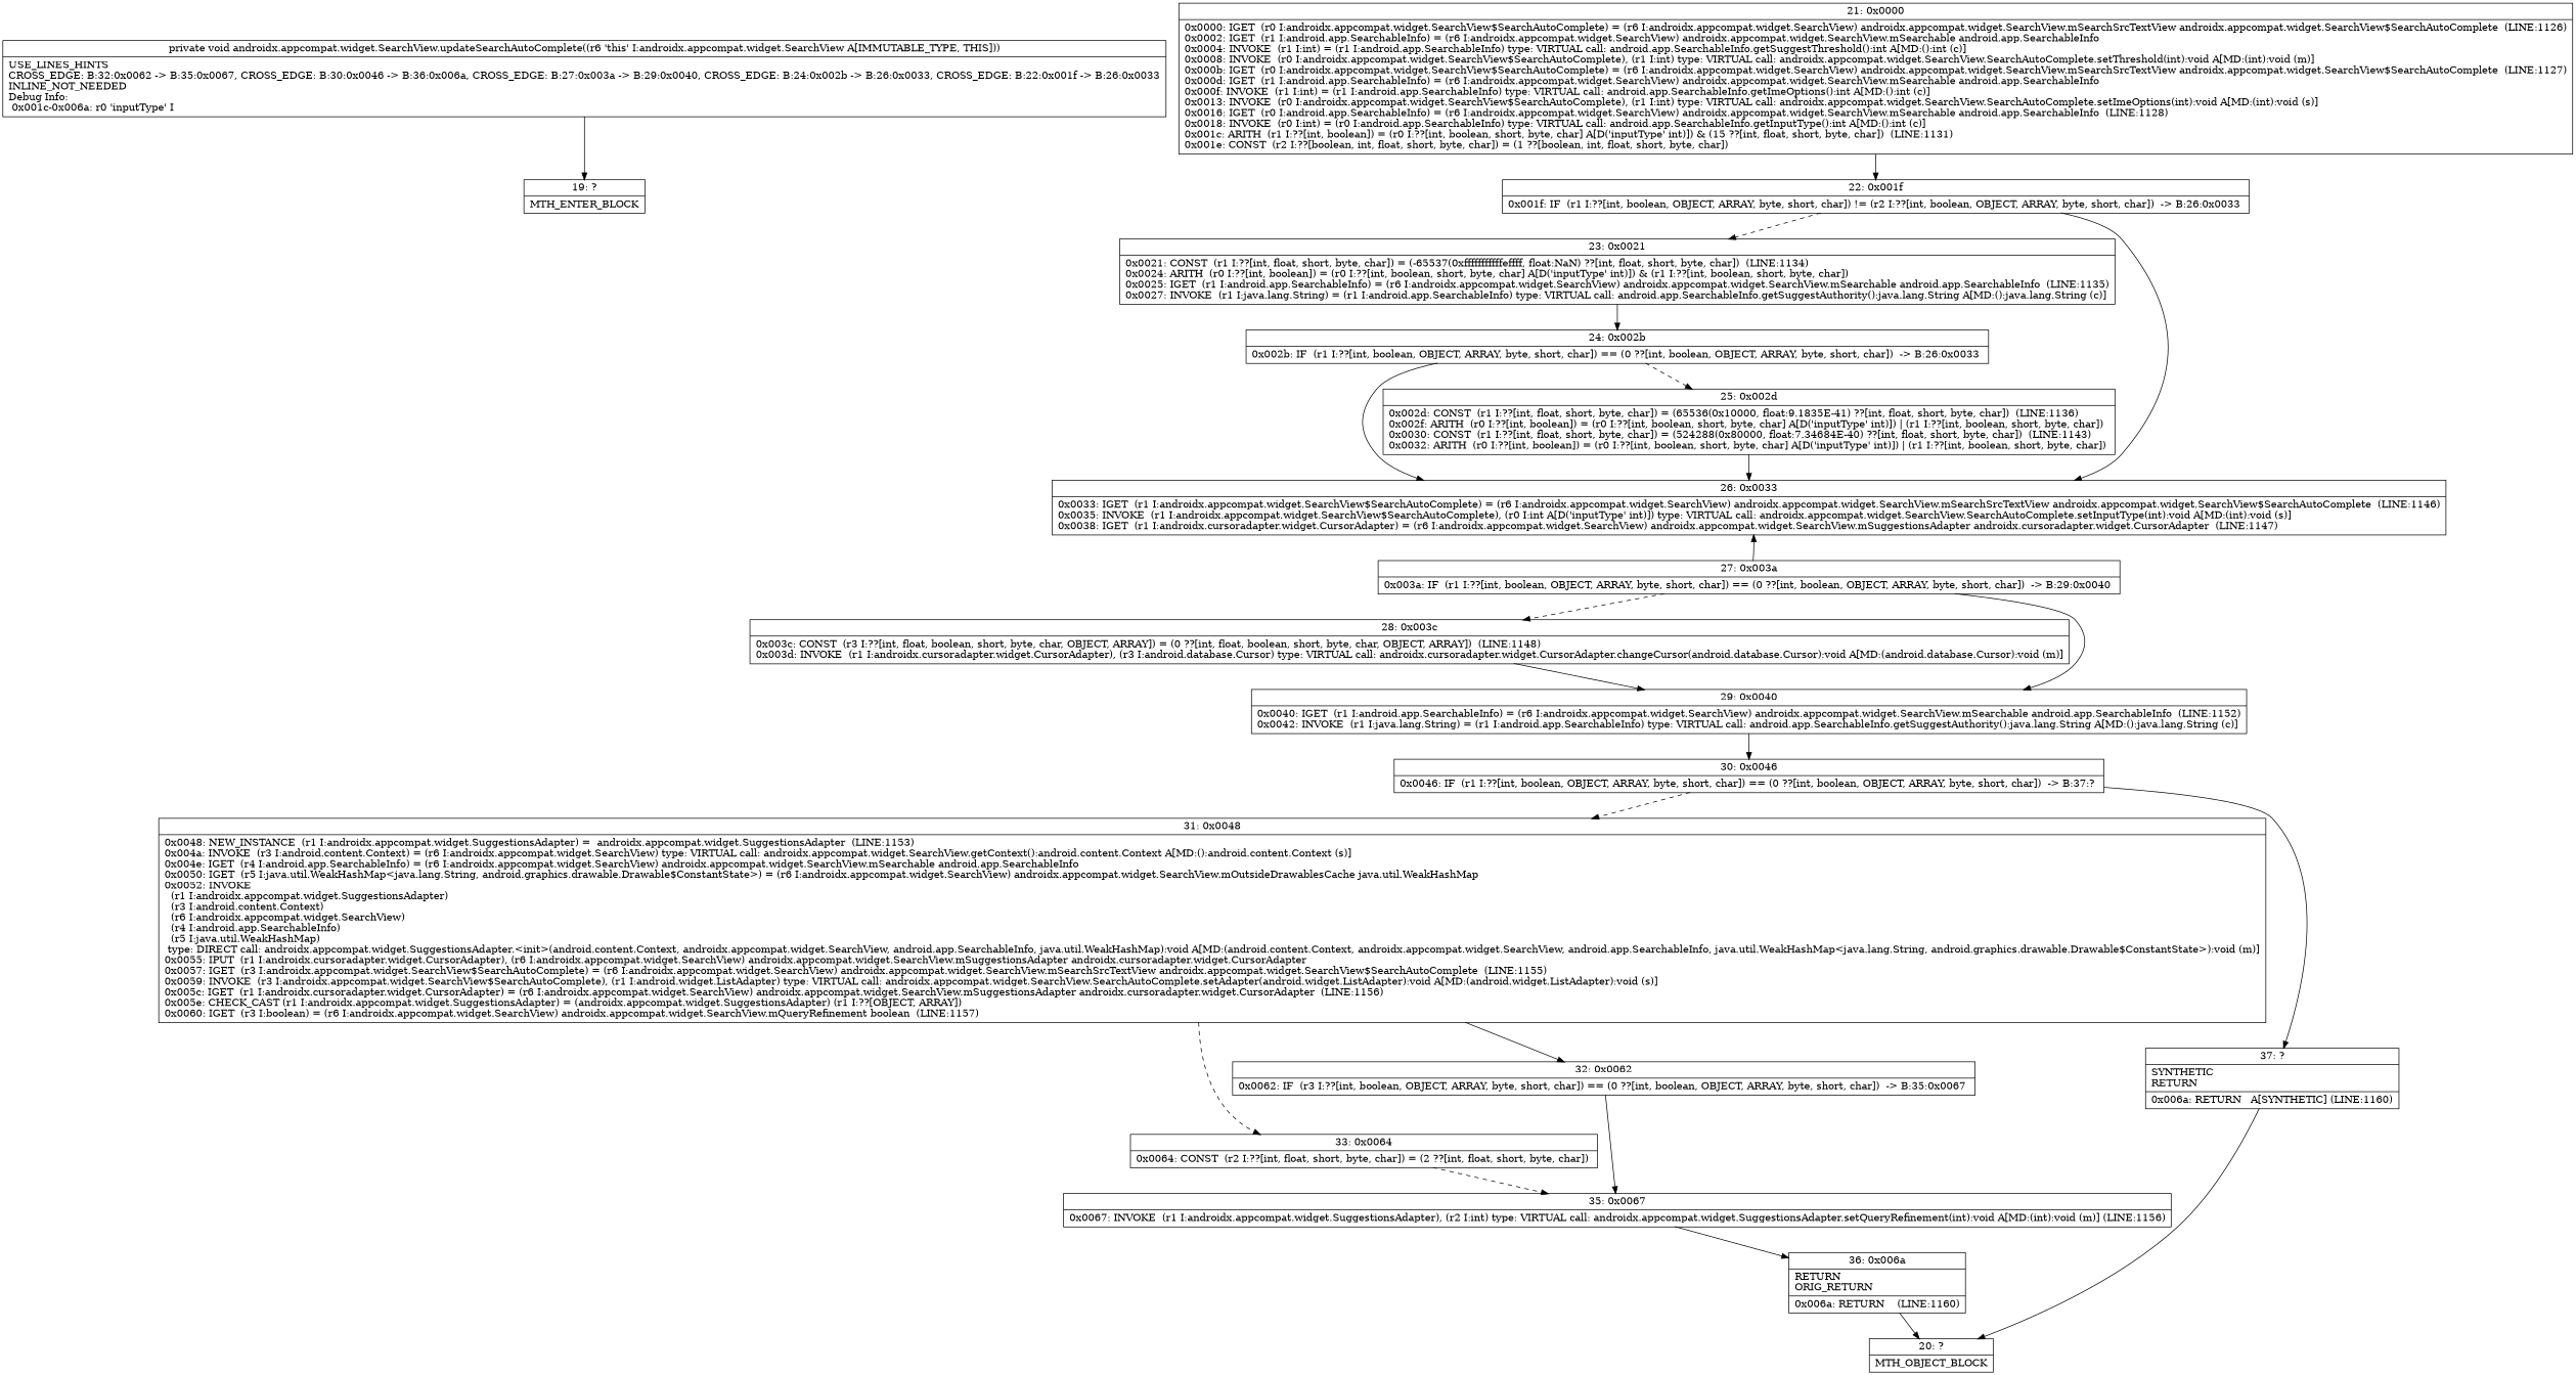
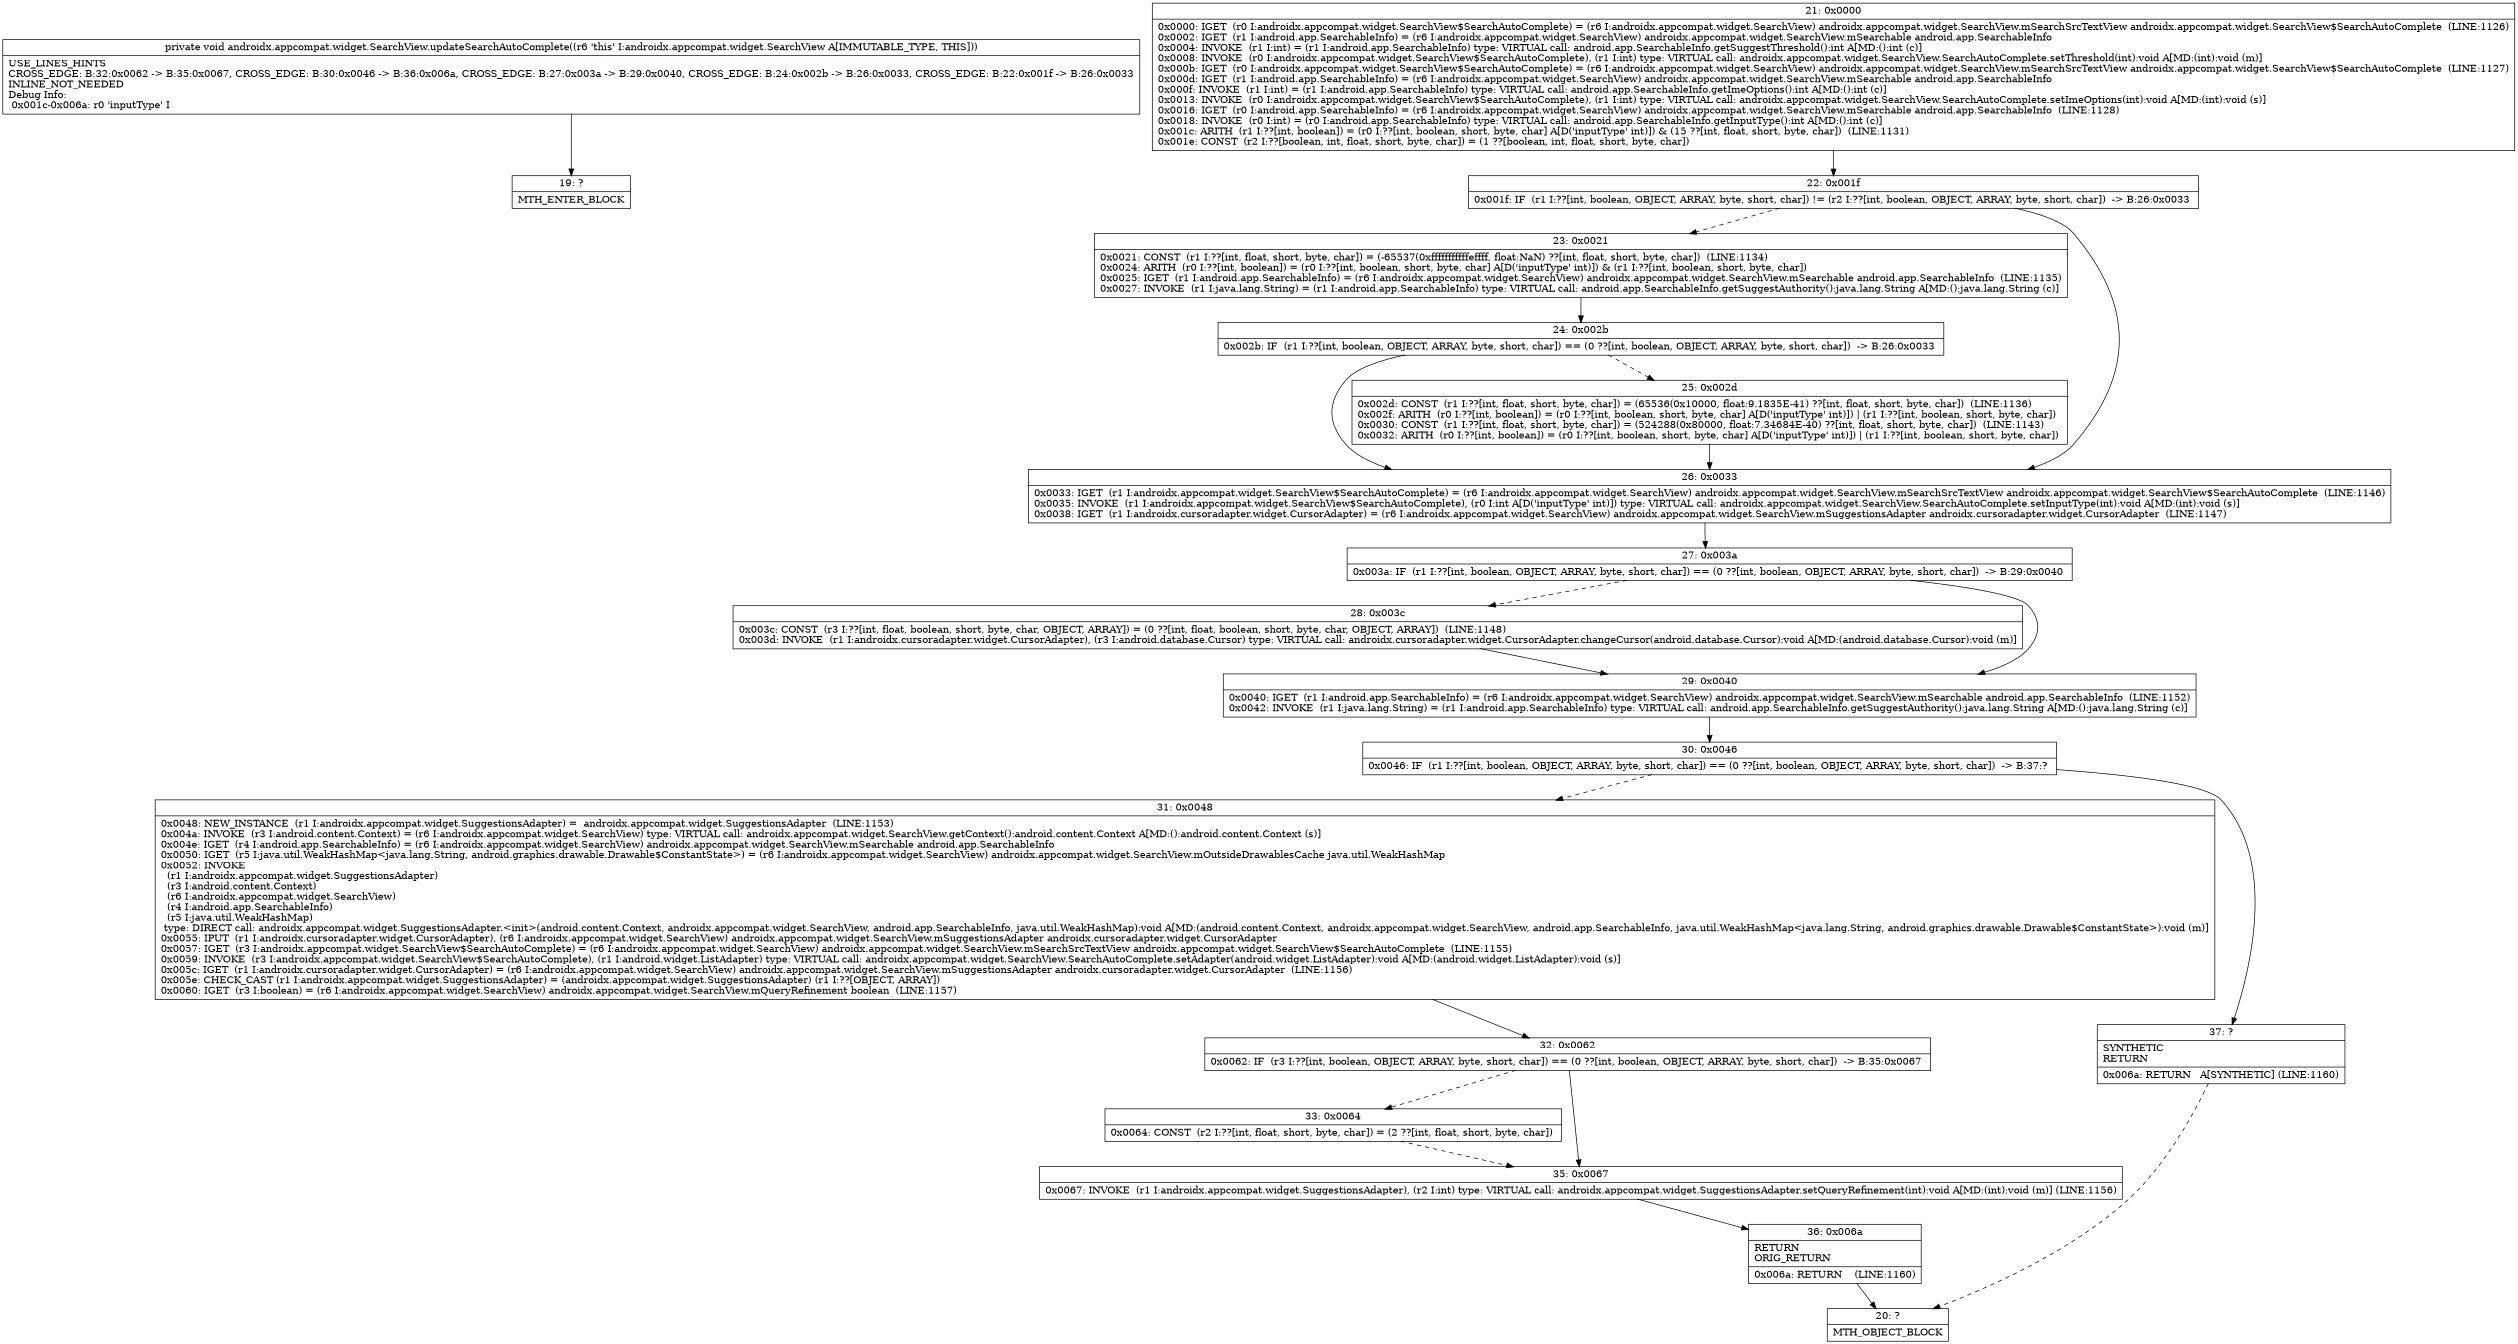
  digraph {
    node [shape=record]
    n1 [label="{19\:\ ?|MTH_ENTER_BLOCK\l}"]
    n2 [label="{21\:\ 0x0000|0x0000: IGET  (r0 I:androidx.appcompat.widget.SearchView$SearchAutoComplete) = (r6 I:androidx.appcompat.widget.SearchView) androidx.appcompat.widget.SearchView.mSearchSrcTextView androidx.appcompat.widget.SearchView$SearchAutoComplete  (LINE:1126)\l0x0002: IGET  (r1 I:android.app.SearchableInfo) = (r6 I:androidx.appcompat.widget.SearchView) androidx.appcompat.widget.SearchView.mSearchable android.app.SearchableInfo \l0x0004: INVOKE  (r1 I:int) = (r1 I:android.app.SearchableInfo) type: VIRTUAL call: android.app.SearchableInfo.getSuggestThreshold():int A[MD:():int (c)]\l0x0008: INVOKE  (r0 I:androidx.appcompat.widget.SearchView$SearchAutoComplete), (r1 I:int) type: VIRTUAL call: androidx.appcompat.widget.SearchView.SearchAutoComplete.setThreshold(int):void A[MD:(int):void (m)]\l0x000b: IGET  (r0 I:androidx.appcompat.widget.SearchView$SearchAutoComplete) = (r6 I:androidx.appcompat.widget.SearchView) androidx.appcompat.widget.SearchView.mSearchSrcTextView androidx.appcompat.widget.SearchView$SearchAutoComplete  (LINE:1127)\l0x000d: IGET  (r1 I:android.app.SearchableInfo) = (r6 I:androidx.appcompat.widget.SearchView) androidx.appcompat.widget.SearchView.mSearchable android.app.SearchableInfo \l0x000f: INVOKE  (r1 I:int) = (r1 I:android.app.SearchableInfo) type: VIRTUAL call: android.app.SearchableInfo.getImeOptions():int A[MD:():int (c)]\l0x0013: INVOKE  (r0 I:androidx.appcompat.widget.SearchView$SearchAutoComplete), (r1 I:int) type: VIRTUAL call: androidx.appcompat.widget.SearchView.SearchAutoComplete.setImeOptions(int):void A[MD:(int):void (s)]\l0x0016: IGET  (r0 I:android.app.SearchableInfo) = (r6 I:androidx.appcompat.widget.SearchView) androidx.appcompat.widget.SearchView.mSearchable android.app.SearchableInfo  (LINE:1128)\l0x0018: INVOKE  (r0 I:int) = (r0 I:android.app.SearchableInfo) type: VIRTUAL call: android.app.SearchableInfo.getInputType():int A[MD:():int (c)]\l0x001c: ARITH  (r1 I:??[int, boolean]) = (r0 I:??[int, boolean, short, byte, char] A[D('inputType' int)]) & (15 ??[int, float, short, byte, char])  (LINE:1131)\l0x001e: CONST  (r2 I:??[boolean, int, float, short, byte, char]) = (1 ??[boolean, int, float, short, byte, char]) \l}"]
    n3 [label="{22\:\ 0x001f|0x001f: IF  (r1 I:??[int, boolean, OBJECT, ARRAY, byte, short, char]) != (r2 I:??[int, boolean, OBJECT, ARRAY, byte, short, char])  \-\> B:26:0x0033 \l}"]
    n4 [label="{23\:\ 0x0021|0x0021: CONST  (r1 I:??[int, float, short, byte, char]) = (\-65537(0xfffffffffffeffff, float:NaN) ??[int, float, short, byte, char])  (LINE:1134)\l0x0024: ARITH  (r0 I:??[int, boolean]) = (r0 I:??[int, boolean, short, byte, char] A[D('inputType' int)]) & (r1 I:??[int, boolean, short, byte, char]) \l0x0025: IGET  (r1 I:android.app.SearchableInfo) = (r6 I:androidx.appcompat.widget.SearchView) androidx.appcompat.widget.SearchView.mSearchable android.app.SearchableInfo  (LINE:1135)\l0x0027: INVOKE  (r1 I:java.lang.String) = (r1 I:android.app.SearchableInfo) type: VIRTUAL call: android.app.SearchableInfo.getSuggestAuthority():java.lang.String A[MD:():java.lang.String (c)]\l}"]
    n5 [label="{26\:\ 0x0033|0x0033: IGET  (r1 I:androidx.appcompat.widget.SearchView$SearchAutoComplete) = (r6 I:androidx.appcompat.widget.SearchView) androidx.appcompat.widget.SearchView.mSearchSrcTextView androidx.appcompat.widget.SearchView$SearchAutoComplete  (LINE:1146)\l0x0035: INVOKE  (r1 I:androidx.appcompat.widget.SearchView$SearchAutoComplete), (r0 I:int A[D('inputType' int)]) type: VIRTUAL call: androidx.appcompat.widget.SearchView.SearchAutoComplete.setInputType(int):void A[MD:(int):void (s)]\l0x0038: IGET  (r1 I:androidx.cursoradapter.widget.CursorAdapter) = (r6 I:androidx.appcompat.widget.SearchView) androidx.appcompat.widget.SearchView.mSuggestionsAdapter androidx.cursoradapter.widget.CursorAdapter  (LINE:1147)\l}"]
    n6 [label="{24\:\ 0x002b|0x002b: IF  (r1 I:??[int, boolean, OBJECT, ARRAY, byte, short, char]) == (0 ??[int, boolean, OBJECT, ARRAY, byte, short, char])  \-\> B:26:0x0033 \l}"]
    n7 [label="{27\:\ 0x003a|0x003a: IF  (r1 I:??[int, boolean, OBJECT, ARRAY, byte, short, char]) == (0 ??[int, boolean, OBJECT, ARRAY, byte, short, char])  \-\> B:29:0x0040 \l}"]
    n8 [label="{25\:\ 0x002d|0x002d: CONST  (r1 I:??[int, float, short, byte, char]) = (65536(0x10000, float:9.1835E\-41) ??[int, float, short, byte, char])  (LINE:1136)\l0x002f: ARITH  (r0 I:??[int, boolean]) = (r0 I:??[int, boolean, short, byte, char] A[D('inputType' int)]) \| (r1 I:??[int, boolean, short, byte, char]) \l0x0030: CONST  (r1 I:??[int, float, short, byte, char]) = (524288(0x80000, float:7.34684E\-40) ??[int, float, short, byte, char])  (LINE:1143)\l0x0032: ARITH  (r0 I:??[int, boolean]) = (r0 I:??[int, boolean, short, byte, char] A[D('inputType' int)]) \| (r1 I:??[int, boolean, short, byte, char]) \l}"]
    n9 [label="{28\:\ 0x003c|0x003c: CONST  (r3 I:??[int, float, boolean, short, byte, char, OBJECT, ARRAY]) = (0 ??[int, float, boolean, short, byte, char, OBJECT, ARRAY])  (LINE:1148)\l0x003d: INVOKE  (r1 I:androidx.cursoradapter.widget.CursorAdapter), (r3 I:android.database.Cursor) type: VIRTUAL call: androidx.cursoradapter.widget.CursorAdapter.changeCursor(android.database.Cursor):void A[MD:(android.database.Cursor):void (m)]\l}"]
    n10 [label="{29\:\ 0x0040|0x0040: IGET  (r1 I:android.app.SearchableInfo) = (r6 I:androidx.appcompat.widget.SearchView) androidx.appcompat.widget.SearchView.mSearchable android.app.SearchableInfo  (LINE:1152)\l0x0042: INVOKE  (r1 I:java.lang.String) = (r1 I:android.app.SearchableInfo) type: VIRTUAL call: android.app.SearchableInfo.getSuggestAuthority():java.lang.String A[MD:():java.lang.String (c)]\l}"]
    n11 [label="{30\:\ 0x0046|0x0046: IF  (r1 I:??[int, boolean, OBJECT, ARRAY, byte, short, char]) == (0 ??[int, boolean, OBJECT, ARRAY, byte, short, char])  \-\> B:37:? \l}"]
    n12 [label="{31\:\ 0x0048|0x0048: NEW_INSTANCE  (r1 I:androidx.appcompat.widget.SuggestionsAdapter) =  androidx.appcompat.widget.SuggestionsAdapter  (LINE:1153)\l0x004a: INVOKE  (r3 I:android.content.Context) = (r6 I:androidx.appcompat.widget.SearchView) type: VIRTUAL call: androidx.appcompat.widget.SearchView.getContext():android.content.Context A[MD:():android.content.Context (s)]\l0x004e: IGET  (r4 I:android.app.SearchableInfo) = (r6 I:androidx.appcompat.widget.SearchView) androidx.appcompat.widget.SearchView.mSearchable android.app.SearchableInfo \l0x0050: IGET  (r5 I:java.util.WeakHashMap\<java.lang.String, android.graphics.drawable.Drawable$ConstantState\>) = (r6 I:androidx.appcompat.widget.SearchView) androidx.appcompat.widget.SearchView.mOutsideDrawablesCache java.util.WeakHashMap \l0x0052: INVOKE  \l  (r1 I:androidx.appcompat.widget.SuggestionsAdapter)\l  (r3 I:android.content.Context)\l  (r6 I:androidx.appcompat.widget.SearchView)\l  (r4 I:android.app.SearchableInfo)\l  (r5 I:java.util.WeakHashMap)\l type: DIRECT call: androidx.appcompat.widget.SuggestionsAdapter.\<init\>(android.content.Context, androidx.appcompat.widget.SearchView, android.app.SearchableInfo, java.util.WeakHashMap):void A[MD:(android.content.Context, androidx.appcompat.widget.SearchView, android.app.SearchableInfo, java.util.WeakHashMap\<java.lang.String, android.graphics.drawable.Drawable$ConstantState\>):void (m)]\l0x0055: IPUT  (r1 I:androidx.cursoradapter.widget.CursorAdapter), (r6 I:androidx.appcompat.widget.SearchView) androidx.appcompat.widget.SearchView.mSuggestionsAdapter androidx.cursoradapter.widget.CursorAdapter \l0x0057: IGET  (r3 I:androidx.appcompat.widget.SearchView$SearchAutoComplete) = (r6 I:androidx.appcompat.widget.SearchView) androidx.appcompat.widget.SearchView.mSearchSrcTextView androidx.appcompat.widget.SearchView$SearchAutoComplete  (LINE:1155)\l0x0059: INVOKE  (r3 I:androidx.appcompat.widget.SearchView$SearchAutoComplete), (r1 I:android.widget.ListAdapter) type: VIRTUAL call: androidx.appcompat.widget.SearchView.SearchAutoComplete.setAdapter(android.widget.ListAdapter):void A[MD:(android.widget.ListAdapter):void (s)]\l0x005c: IGET  (r1 I:androidx.cursoradapter.widget.CursorAdapter) = (r6 I:androidx.appcompat.widget.SearchView) androidx.appcompat.widget.SearchView.mSuggestionsAdapter androidx.cursoradapter.widget.CursorAdapter  (LINE:1156)\l0x005e: CHECK_CAST (r1 I:androidx.appcompat.widget.SuggestionsAdapter) = (androidx.appcompat.widget.SuggestionsAdapter) (r1 I:??[OBJECT, ARRAY]) \l0x0060: IGET  (r3 I:boolean) = (r6 I:androidx.appcompat.widget.SearchView) androidx.appcompat.widget.SearchView.mQueryRefinement boolean  (LINE:1157)\l}"]
    n13 [label="{37\:\ ?|SYNTHETIC\lRETURN\l|0x006a: RETURN   A[SYNTHETIC] (LINE:1160)\l}"]
    n14 [label="{32\:\ 0x0062|0x0062: IF  (r3 I:??[int, boolean, OBJECT, ARRAY, byte, short, char]) == (0 ??[int, boolean, OBJECT, ARRAY, byte, short, char])  \-\> B:35:0x0067 \l}"]
    n15 [label="{20\:\ ?|MTH_OBJECT_BLOCK\l}"]
    n16 [label="{33\:\ 0x0064|0x0064: CONST  (r2 I:??[int, float, short, byte, char]) = (2 ??[int, float, short, byte, char]) \l}"]
    n17 [label="{35\:\ 0x0067|0x0067: INVOKE  (r1 I:androidx.appcompat.widget.SuggestionsAdapter), (r2 I:int) type: VIRTUAL call: androidx.appcompat.widget.SuggestionsAdapter.setQueryRefinement(int):void A[MD:(int):void (m)] (LINE:1156)\l}"]
    n18 [label="{36\:\ 0x006a|RETURN\lORIG_RETURN\l|0x006a: RETURN    (LINE:1160)\l}"]
    n19 [label="{private void androidx.appcompat.widget.SearchView.updateSearchAutoComplete((r6 'this' I:androidx.appcompat.widget.SearchView A[IMMUTABLE_TYPE, THIS]))  | USE_LINES_HINTS\lCROSS_EDGE: B:32:0x0062 \-\> B:35:0x0067, CROSS_EDGE: B:30:0x0046 \-\> B:36:0x006a, CROSS_EDGE: B:27:0x003a \-\> B:29:0x0040, CROSS_EDGE: B:24:0x002b \-\> B:26:0x0033, CROSS_EDGE: B:22:0x001f \-\> B:26:0x0033\lINLINE_NOT_NEEDED\lDebug Info:\l  0x001c\-0x006a: r0 'inputType' I\l}"]
    n2 -> n3
    n3 -> n4 [style=dashed]
    n3 -> n5
    n4 -> n6
-   n7 -> n5
+   n5 -> n7
    n6 -> n5
    n6 -> n8 [style=dashed]
    n7 -> n9 [style=dashed]
    n7 -> n10
    n8 -> n5
    n9 -> n10
    n10 -> n11
    n11 -> n12 [style=dashed]
    n11 -> n13
    n12 -> n14
-   n13 -> n15
-   n12 -> n16 [style=dashed]
+   n13 -> n15 [style=dashed]
+   n14 -> n16 [style=dashed]
    n14 -> n17
    n16 -> n17 [style=dashed]
    n17 -> n18
    n18 -> n15
    n19 -> n1
  }
